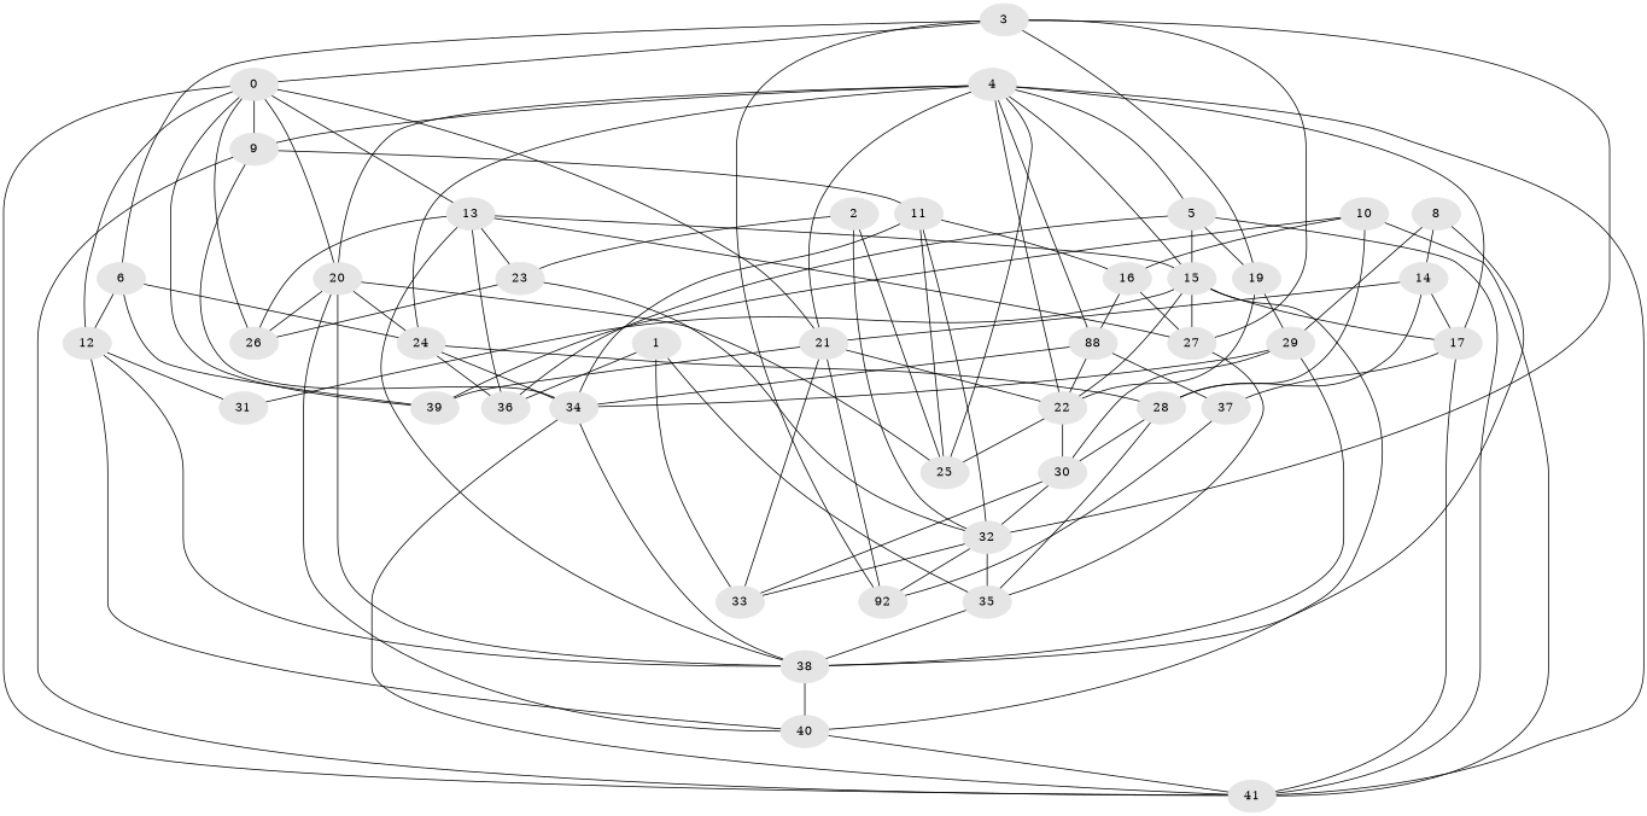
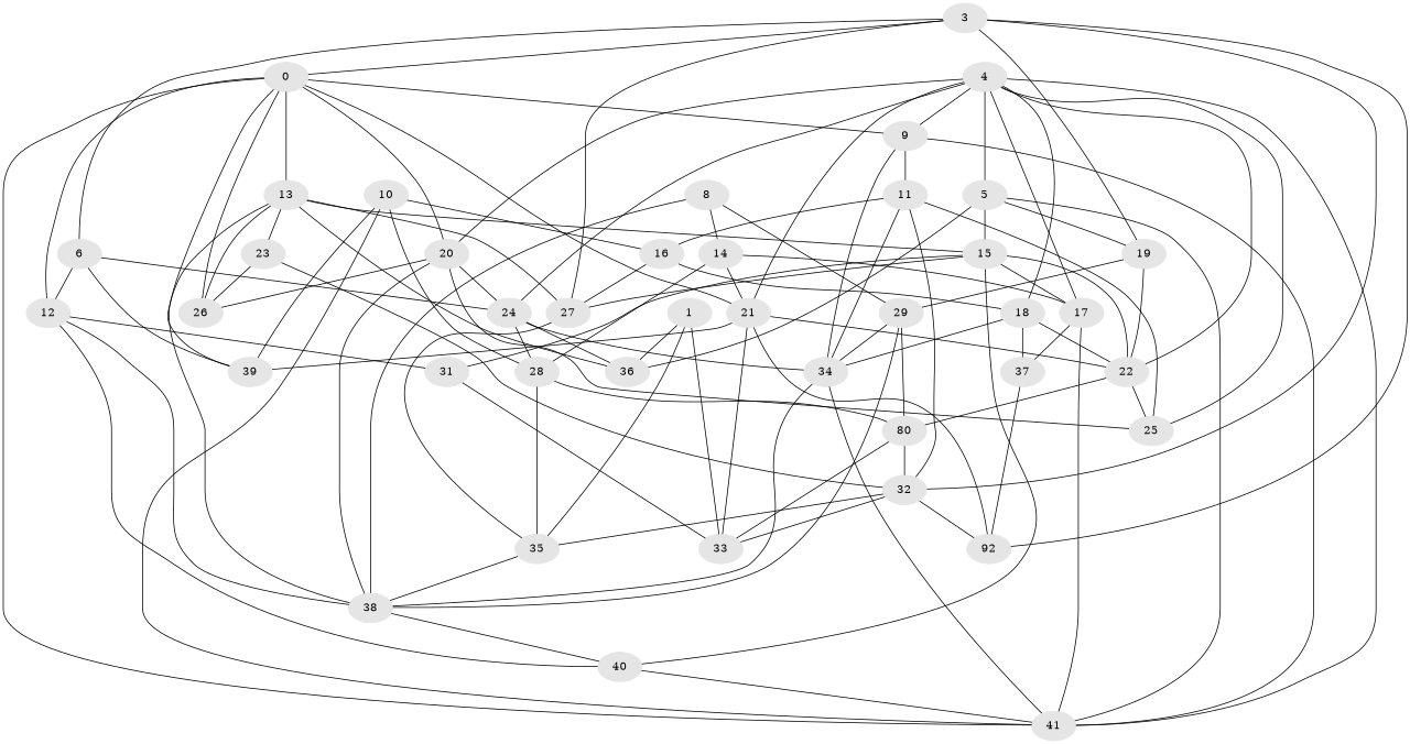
  graph {
    node [color=gray90 style=filled]
    edge [weight=1.0]
    1
    33
    35
    36
    38
-   2
    23
    25
    32
    26
    n11 [label=92]
    3
    6
    n14 [label=0]
    19
    27
    24
    12
    39
    9
    20
    21
    41
    13
    22
    29
    4
    5
    15
    17
-   18 [label=88]
+   18
    11
    34
    31
    40
    37
-   30
+   30 [label=80]
    28
    8
    14
    16
    10
    1 -- 33
    1 -- 35
    1 -- 36
    35 -- 38
    38 -- 40
-   2 -- 23
-   2 -- 25
-   2 -- 32
    23 -- 32
    23 -- 26
    32 -- 33
    32 -- 35
    32 -- n11
    3 -- 32
    3 -- n11
    3 -- 6
    3 -- n14
    3 -- 19
    3 -- 27
    6 -- 24
    6 -- 12
    6 -- 39
    n14 -- 26
    n14 -- 12
    n14 -- 39
    n14 -- 9
    n14 -- 20
    n14 -- 21
    n14 -- 41
    n14 -- 13
    19 -- 22
    19 -- 29
    27 -- 35
    24 -- 36
    24 -- 34
    24 -- 28
    12 -- 38
    12 -- 31
    12 -- 40
    9 -- 41
    9 -- 11
    9 -- 34
    20 -- 38
    20 -- 25
    20 -- 26
    20 -- 24
-   20 -- 40
    21 -- 33 [weight=2.0]
    21 -- n11
    21 -- 39
    21 -- 22
    13 -- 36
    13 -- 38
    13 -- 23
    13 -- 26
    13 -- 27
    13 -- 15
    22 -- 25
    22 -- 30
    29 -- 38
    29 -- 34
    29 -- 30
    4 -- 25
    4 -- 24 [weight=2.0]
    4 -- 9
    4 -- 20 [weight=2.0]
    4 -- 21
    4 -- 41
    4 -- 22
    4 -- 5
-   4 -- 15
    4 -- 17 [weight=2.0]
    4 -- 18
    5 -- 36
    5 -- 19
    5 -- 41
    5 -- 15
    15 -- 27
    15 -- 22
    15 -- 17
    15 -- 31
    15 -- 40
    17 -- 41
    17 -- 37
    18 -- 22
    18 -- 34 [weight=2.0]
    18 -- 37 [weight=2.0]
    11 -- 25
    11 -- 32
    11 -- 34
    11 -- 16
    34 -- 38
    34 -- 41
+   31 -- 33
    40 -- 41
    37 -- n11
    30 -- 33
    30 -- 32 [weight=2.0]
    28 -- 35
    28 -- 30 [weight=2.0]
    8 -- 38 [weight=2.0]
    8 -- 29
    8 -- 14
    14 -- 21
    14 -- 17
    14 -- 28
    16 -- 27
    16 -- 18
    10 -- 39
    10 -- 41
    10 -- 28
    10 -- 16
  }
